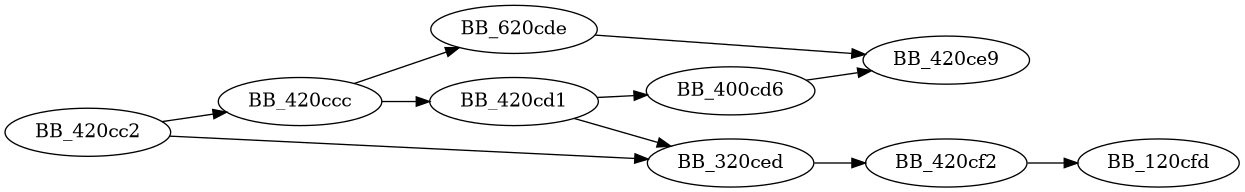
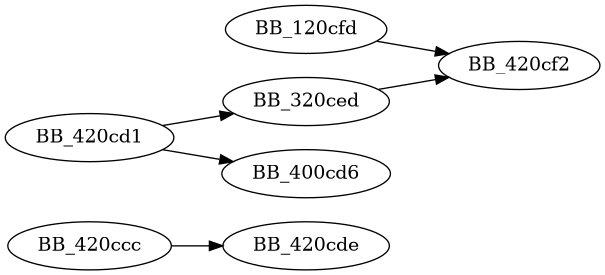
  digraph {
    rankdir=LR
-   BB_420cc2
    BB_420ccc
    n3 [label=BB_320ced]
    BB_420cd1
-   BB_420cde [label=BB_620cde]
+   BB_420cde
    BB_420cf2
    n7 [label=BB_400cd6]
-   BB_420ce9
    n9 [label=BB_120cfd]
-   BB_420cc2 -> BB_420ccc
-   BB_420cc2 -> n3
-   BB_420ccc -> BB_420cd1
    BB_420ccc -> BB_420cde
    n3 -> BB_420cf2
    BB_420cd1 -> n3
    BB_420cd1 -> n7
-   BB_420cde -> BB_420ce9
-   BB_420cf2 -> n9
-   n7 -> BB_420ce9
+   n9 -> BB_420cf2
  }
